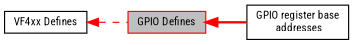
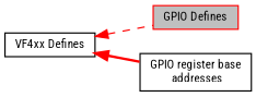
  digraph {
    fontname="Roboto Condensed"
    rankdir=LR
    node [color=black fillcolor=white fontname="Roboto Condensed" fontsize=10 shape=record style=filled]
    edge [color=red dir=back fontname="Roboto Condensed" fontsize=10 labelfontname=Helvetica labelfontsize=10 shape=plaintext]
    n1 [height=0.2 label="VF4xx Defines" width=0.4]
    n2 [color=red fillcolor=grey75 fontcolor=black height=0.2 label="GPIO Defines" width=0.4]
    n3 [height=0.2 label="GPIO register base\l addresses" width=0.4]
    n1 -> n2 [style=dashed]
-   n2 -> n3 [style=bold]
+   n1 -> n3 [style=bold]
  }
